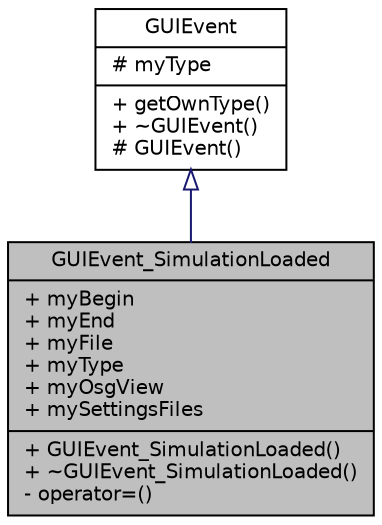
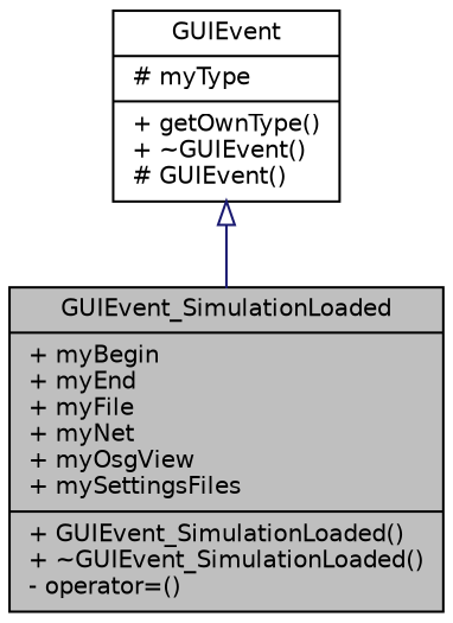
  digraph {
    node [color=black fontname=Helvetica fontsize=10 shape=record style=filled]
-   n1 [fillcolor=grey75 fontcolor=black height=0.2 label="{GUIEvent_SimulationLoaded\n|+ myBegin\l+ myEnd\l+ myFile\l+ myType\l+ myOsgView\l+ mySettingsFiles\l|+ GUIEvent_SimulationLoaded()\l+ ~GUIEvent_SimulationLoaded()\l- operator=()\l}" width=0.4]
+   n1 [fillcolor=grey75 fontcolor=black height=0.2 label="{GUIEvent_SimulationLoaded\n|+ myBegin\l+ myEnd\l+ myFile\l+ myNet\l+ myOsgView\l+ mySettingsFiles\l|+ GUIEvent_SimulationLoaded()\l+ ~GUIEvent_SimulationLoaded()\l- operator=()\l}" width=0.4]
    n2 [fillcolor=white height=0.2 label="{GUIEvent\n|# myType\l|+ getOwnType()\l+ ~GUIEvent()\l# GUIEvent()\l}" width=0.4]
    n2 -> n1 [arrowtail=onormal color=midnightblue dir=back fontname=Helvetica fontsize=10 labelfontname=Helvetica labelfontsize=10 style=solid]
  }
